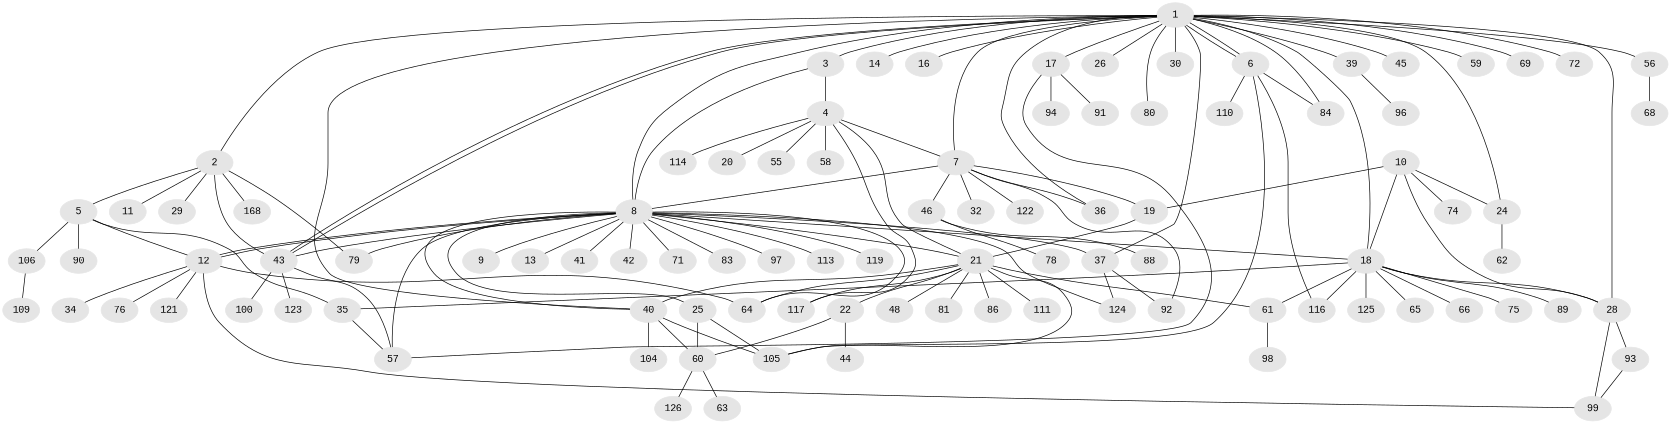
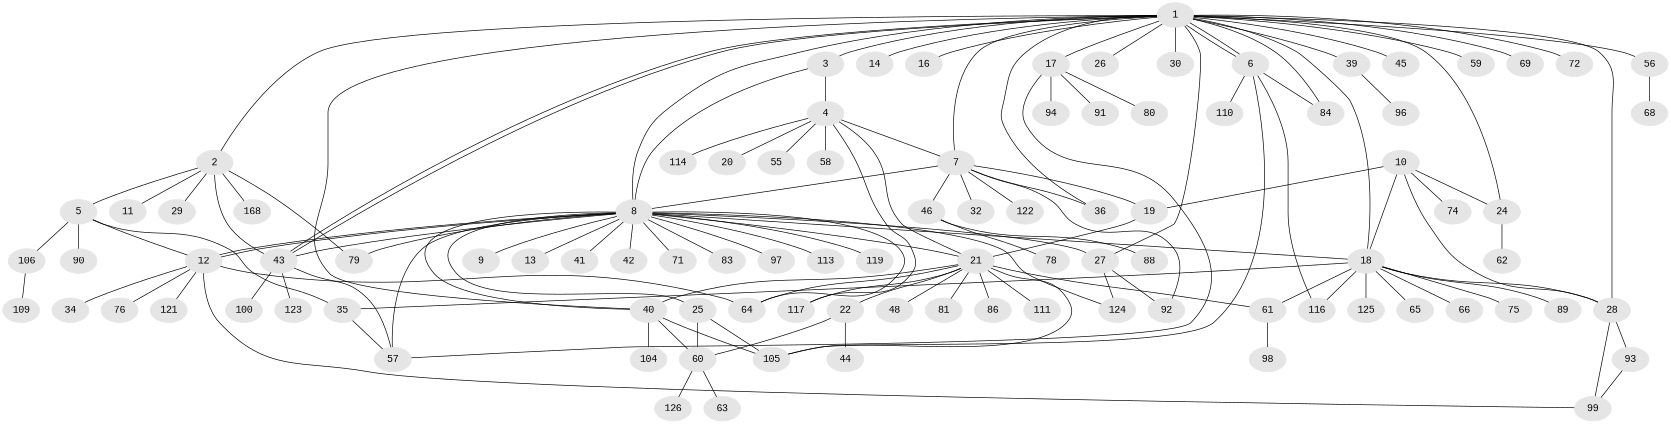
  graph {
    fontname="Liberation Mono"
    node [color=gray90 fontname="Liberation Mono" style=filled]
    edge [fontname="Liberation Mono"]
    1 [super="+112"]
    2 [super="+70"]
    3
    6 [super="+47"]
    7 [super="+15"]
    8 [super="+54"]
    14
    16
    17 [super="+27"]
    18 [super="+31"]
    24 [super="+53"]
    26
    28 [super="+82"]
    30 [super="+77"]
    36 [super="+115"]
-   37 [super="+38"]
+   37 [super="+38" label=27]
    39
    40 [super="+103"]
    43 [super="+52"]
    45
    56
    59
    69
    72
    80
    84
    5 [super="+87"]
    11
    29
    79
    n31 [label=168]
    4 [super="+51"]
    105
    110
    116
    19
    32
    46
    92 [super="+101"]
    122
    21 [super="+33"]
    12 [super="+73"]
    9
    13
    25 [super="+49"]
    41
    42
    57 [super="+67"]
    64
    71
    83
    97
    113
    119
    124
    91
    94
    35 [super="+95"]
    61
    65
    66
    75
    89
    125
    62 [super="+85"]
    99
    93 [super="+107"]
    96
    60 [super="+102"]
    104
    100
    123
    68
    90
    106
    10 [super="+23"]
    74
    20
    55
    58
    114
    117 [super="+118"]
    22 [super="+120"]
    48
    81
    86
    111
    34
    76
    121
    109
    78
    88
    98
    44
    63
    126
    1 -- 2
    1 -- 3
    1 -- 6
    1 -- 6
    1 -- 7
    1 -- 8
    1 -- 14
    1 -- 16
    1 -- 17
    1 -- 18
    1 -- 24
    1 -- 26
    1 -- 28
    1 -- 30 [weight=2]
    1 -- 36
    1 -- 37
    1 -- 39
    1 -- 40
    1 -- 43
    1 -- 43
    1 -- 45
    1 -- 56
    1 -- 59
    1 -- 69
    1 -- 72
-   1 -- 80
+   17 -- 80
    1 -- 84
    2 -- 43
    2 -- 5
    2 -- 11
    2 -- 29
    2 -- 79
    2 -- n31
    3 -- 8
    3 -- 4
    6 -- 84
    6 -- 105
    6 -- 110
    6 -- 116
    7 -- 8
    7 -- 36
    7 -- 19
    7 -- 32
    7 -- 46
    7 -- 92
    7 -- 122
    8 -- 18 [weight=2]
    8 -- 37
    8 -- 40
    8 -- 43
    8 -- 79
    8 -- 21
    8 -- 12 [weight=2]
    8 -- 12
    8 -- 9
    8 -- 13
    8 -- 25
    8 -- 41
    8 -- 42
    8 -- 57
    8 -- 64
    8 -- 71
    8 -- 83
    8 -- 97
    8 -- 113
    8 -- 119
    8 -- 124
    17 -- 57
    17 -- 91
    17 -- 94
    18 -- 28
    18 -- 116
    18 -- 35
    18 -- 61
    18 -- 65
    18 -- 66
    18 -- 75
    18 -- 89
    18 -- 125
    24 -- 62
    28 -- 99 [weight=2]
    28 -- 93
    37 -- 92
    37 -- 124
    39 -- 96
    40 -- 105
    40 -- 60
    40 -- 104
    43 -- 57
    43 -- 100
    43 -- 123
    56 -- 68
    5 -- 12
    5 -- 35
    5 -- 90
    5 -- 106
    4 -- 7
    4 -- 21
    4 -- 20
    4 -- 55
    4 -- 58
    4 -- 114
    4 -- 117
    19 -- 21
    46 -- 78
    46 -- 88
    21 -- 40
    21 -- 105
    21 -- 64
    21 -- 61
    21 -- 117
    21 -- 22 [weight=2]
    21 -- 48
    21 -- 81
    21 -- 86
    21 -- 111
    12 -- 64
    12 -- 99
    12 -- 34
    12 -- 76
    12 -- 121
    25 -- 105
    25 -- 60
    35 -- 57
    61 -- 98
    93 -- 99
    60 -- 63
    60 -- 126
    106 -- 109
    10 -- 18
    10 -- 24
    10 -- 28
    10 -- 19
    10 -- 74
    22 -- 60
    22 -- 44
  }
